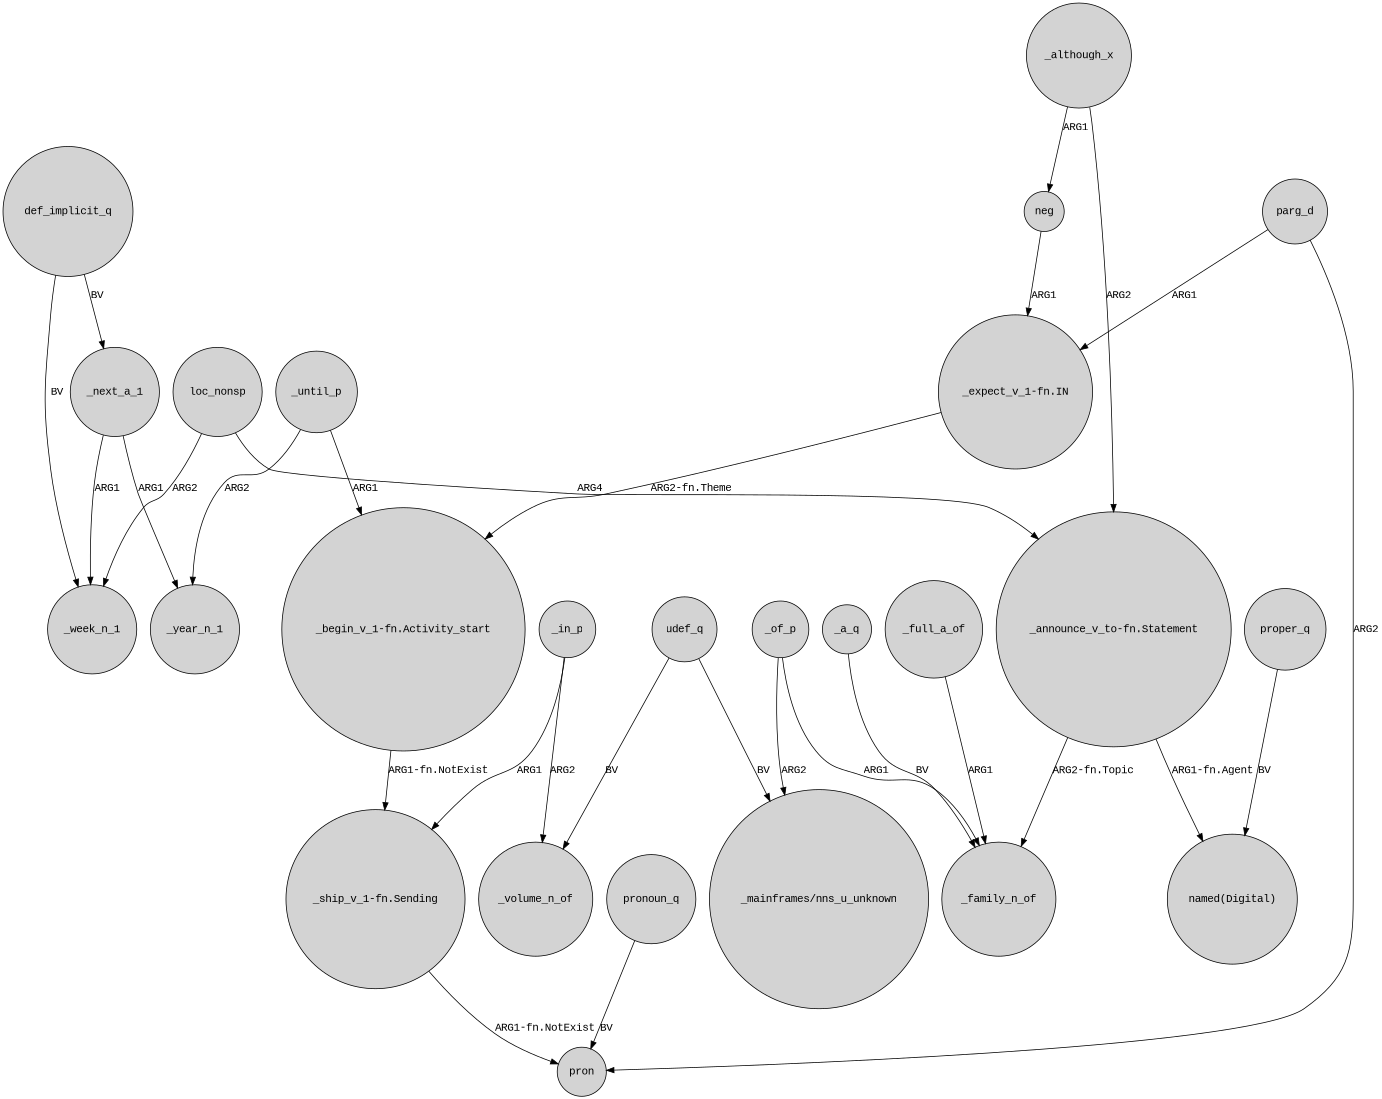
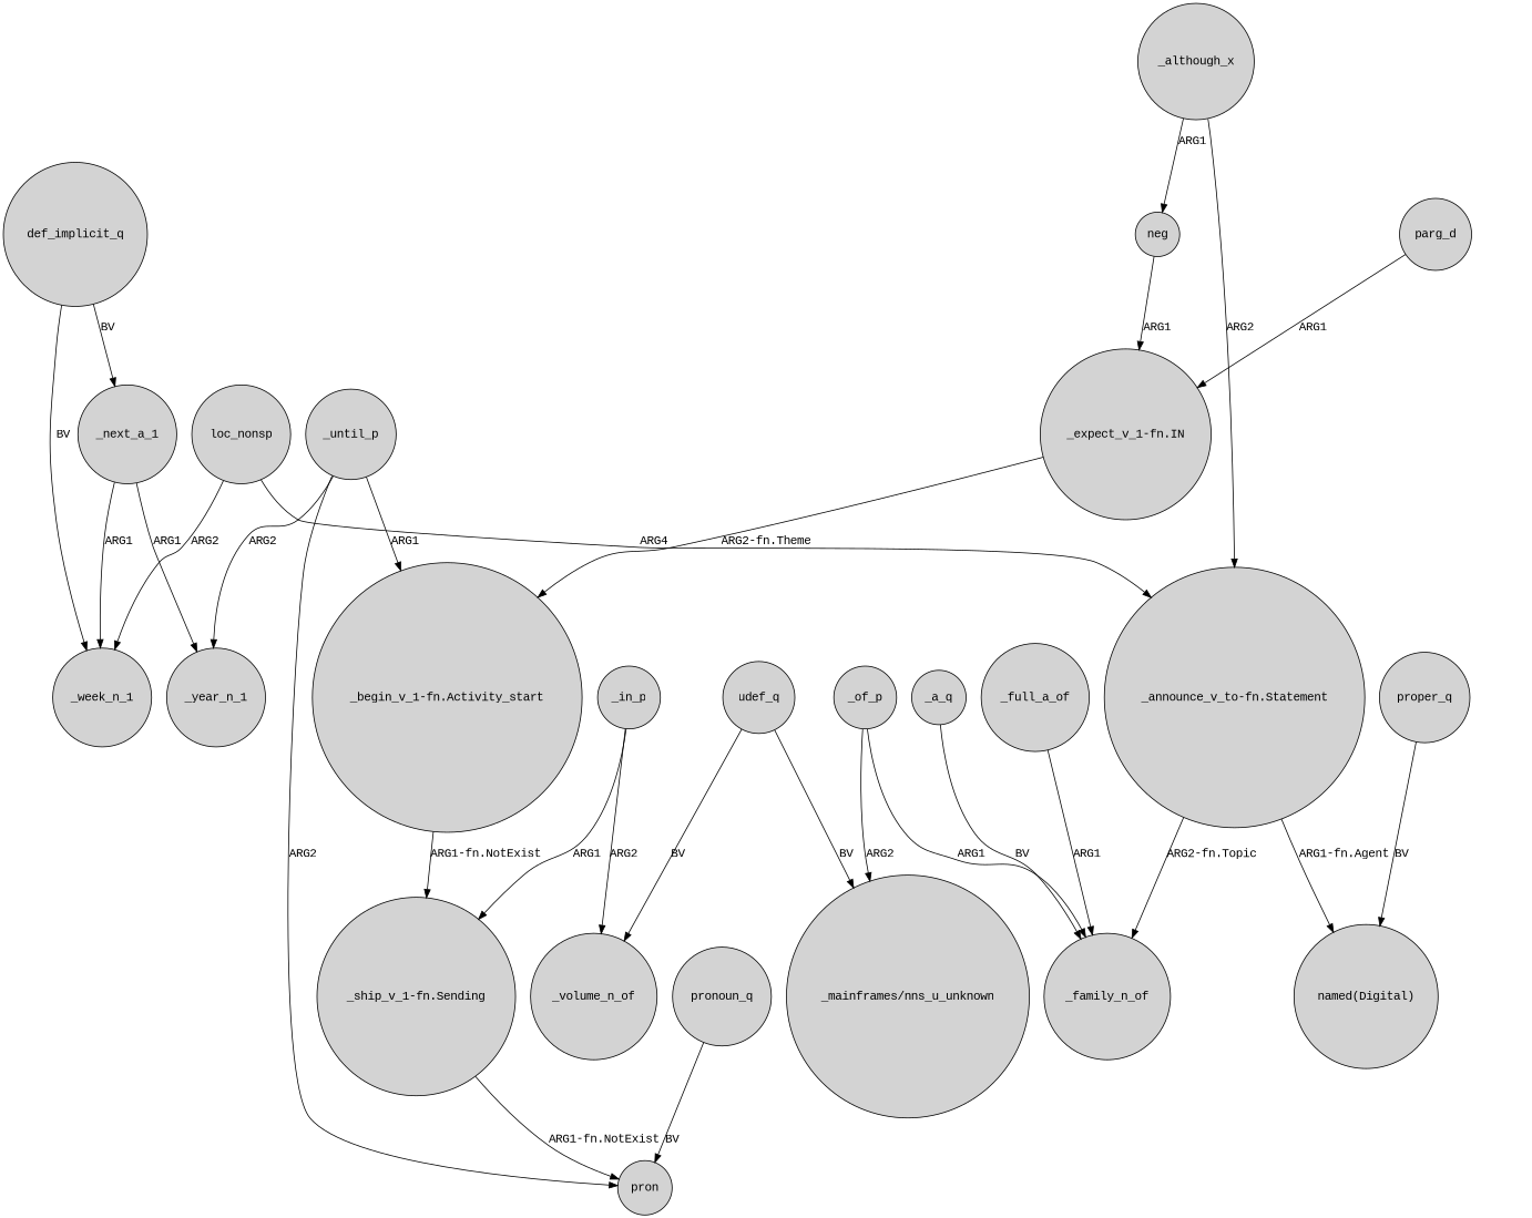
  digraph {
    fontname="Liberation Mono"
    node [fontname="Liberation Mono" shape=circle style=filled]
    edge [fontname="Liberation Mono"]
    def_implicit_q
    _week_n_1
    _next_a_1
    "_expect_v_1-fn.IN"
    "_begin_v_1-fn.Activity_start"
    "_ship_v_1-fn.Sending"
    pron
    _in_p
    _volume_n_of
    udef_q
    "_mainframes/nns_u_unknown"
    "_announce_v_to-fn.Statement"
    _family_n_of
    "named(Digital)"
    _although_x
    neg
    _until_p
    _year_n_1
    parg_d
    loc_nonsp
    pronoun_q
    _full_a_of
    proper_q
    _of_p
    _a_q
    def_implicit_q -> _week_n_1 [label=BV]
    def_implicit_q -> _next_a_1 [label=BV]
    _next_a_1 -> _week_n_1 [label=ARG1]
    _next_a_1 -> _year_n_1 [label=ARG1]
    "_expect_v_1-fn.IN" -> "_begin_v_1-fn.Activity_start" [label="ARG2-fn.Theme"]
    "_begin_v_1-fn.Activity_start" -> "_ship_v_1-fn.Sending" [label="ARG1-fn.NotExist"]
    "_ship_v_1-fn.Sending" -> pron [label="ARG1-fn.NotExist"]
    _in_p -> "_ship_v_1-fn.Sending" [label=ARG1]
    _in_p -> _volume_n_of [label=ARG2]
    udef_q -> _volume_n_of [label=BV]
    udef_q -> "_mainframes/nns_u_unknown" [label=BV]
    "_announce_v_to-fn.Statement" -> _family_n_of [label="ARG2-fn.Topic"]
    "_announce_v_to-fn.Statement" -> "named(Digital)" [label="ARG1-fn.Agent"]
    _although_x -> "_announce_v_to-fn.Statement" [label=ARG2]
    _although_x -> neg [label=ARG1]
    neg -> "_expect_v_1-fn.IN" [label=ARG1]
    _until_p -> "_begin_v_1-fn.Activity_start" [label=ARG1]
    _until_p -> _year_n_1 [label=ARG2]
    parg_d -> "_expect_v_1-fn.IN" [label=ARG1]
-   parg_d -> pron [label=ARG2]
+   _until_p -> pron [label=ARG2]
    loc_nonsp -> _week_n_1 [label=ARG2]
    loc_nonsp -> "_announce_v_to-fn.Statement" [label=ARG4]
    pronoun_q -> pron [label=BV]
    _full_a_of -> _family_n_of [label=ARG1]
    proper_q -> "named(Digital)" [label=BV]
    _of_p -> "_mainframes/nns_u_unknown" [label=ARG2]
    _of_p -> _family_n_of [label=ARG1]
    _a_q -> _family_n_of [label=BV]
  }
